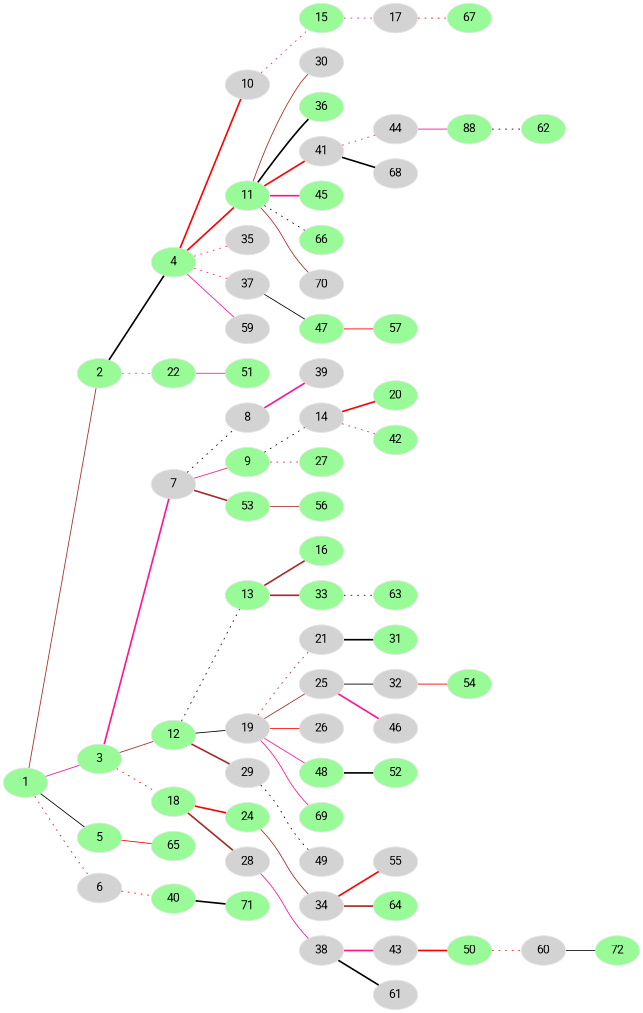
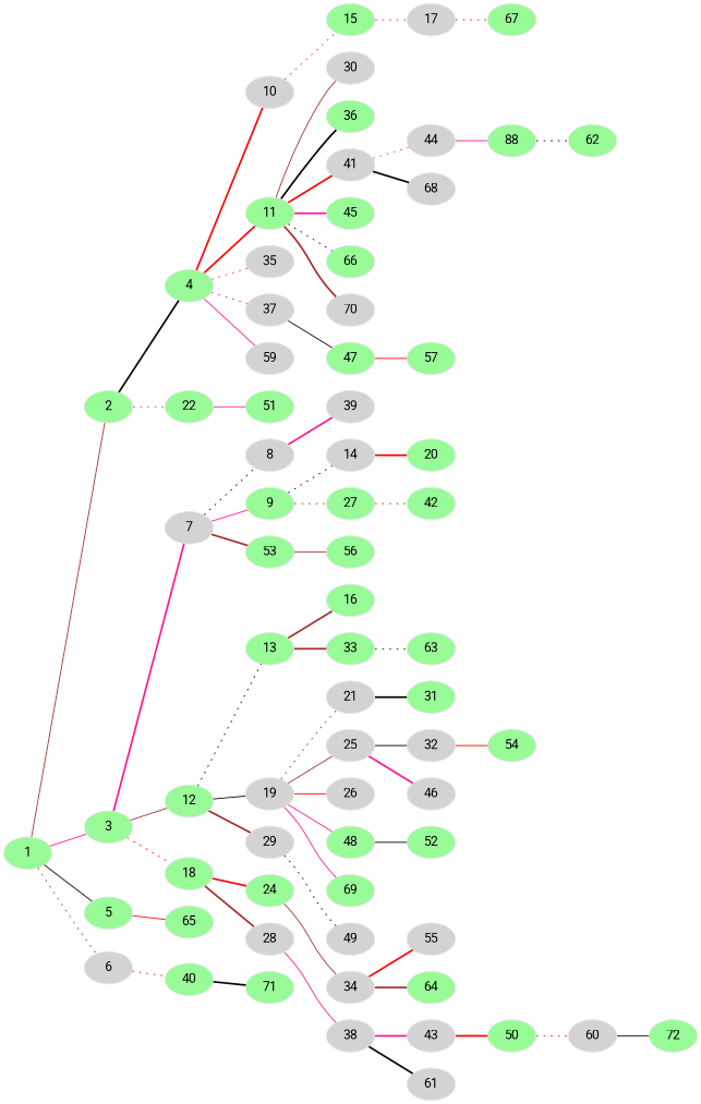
  graph {
    fontname=Roboto
    rankdir=LR
    node [color=gray90 fillcolor=palegreen fontname=Roboto style=filled]
    edge [color=deeppink fontname=Roboto style=bold]
    1
    2
    3
    5
    6 [fillcolor=lightgrey]
    4
    22
    7 [fillcolor=lightgrey]
    12
    18
    65
    40
    10 [fillcolor=lightgrey]
    11
    35 [fillcolor=lightgrey]
    37 [fillcolor=lightgrey]
    59 [fillcolor=lightgrey]
    51
    8 [fillcolor=lightgrey]
    9
    53
    13
    19 [fillcolor=lightgrey]
    29 [fillcolor=lightgrey]
    24
    28 [fillcolor=lightgrey]
    15
    30 [fillcolor=lightgrey]
    36
    41 [fillcolor=lightgrey]
    45
    66
    70 [fillcolor=lightgrey]
    47
    71
    39 [fillcolor=lightgrey]
    14 [fillcolor=lightgrey]
    27
    56
    20
    42
    17 [fillcolor=lightgrey]
    44 [fillcolor=lightgrey]
    68 [fillcolor=lightgrey]
    16
    33
    21 [fillcolor=lightgrey]
    25 [fillcolor=lightgrey]
    26 [fillcolor=lightgrey]
    48
    69
    49 [fillcolor=lightgrey]
    63
    67
    34 [fillcolor=lightgrey]
    38 [fillcolor=lightgrey]
    31
    32 [fillcolor=lightgrey]
    46 [fillcolor=lightgrey]
    52
    55 [fillcolor=lightgrey]
    64
    54
    43 [fillcolor=lightgrey]
    61 [fillcolor=lightgrey]
    57
    50
    n68 [label=88]
    60 [fillcolor=lightgrey]
    62
    72
    1 -- 2 [color=brown style=solid]
    1 -- 3 [style=solid]
    1 -- 5 [color=black style=solid]
    1 -- 6 [color=brown style=dotted]
    2 -- 4 [color=black]
    2 -- 22 [style=dotted]
    3 -- 7
    3 -- 12 [color=brown style=solid]
    3 -- 18 [color=red style=dotted]
    5 -- 65 [color=red style=solid]
    6 -- 40 [color=red style=dotted]
    4 -- 10 [color=red]
    4 -- 11 [color=red]
    4 -- 35 [style=dotted]
    4 -- 37 [style=dotted]
    4 -- 59 [style=solid]
    22 -- 51 [style=solid]
    7 -- 8 [color=black style=dotted]
    7 -- 9 [style=solid]
    7 -- 53 [color=brown]
    12 -- 13 [color=black style=dotted]
    12 -- 19 [color=black style=solid]
    12 -- 29 [color=brown]
    18 -- 24 [color=red]
    18 -- 28 [color=brown]
    40 -- 71 [color=black]
    10 -- 15 [style=dotted]
    11 -- 30 [color=brown style=solid]
    11 -- 36 [color=black]
    11 -- 41 [color=red]
    11 -- 45
    11 -- 66 [color=black style=dotted]
-   11 -- 70 [color=brown style=solid]
+   11 -- 70 [color=brown]
    37 -- 47 [color=black style=solid]
    8 -- 39
    9 -- 14 [color=black style=dotted]
    9 -- 27 [color=brown style=dotted]
    53 -- 56 [color=brown style=solid]
    13 -- 16 [color=brown]
    13 -- 33 [color=brown]
    19 -- 21 [color=brown style=dotted]
    19 -- 25 [color=brown style=solid]
    19 -- 26 [color=red style=solid]
    19 -- 48 [style=solid]
    19 -- 69 [style=solid]
    29 -- 49 [color=black style=dotted]
    24 -- 34 [color=brown style=solid]
    28 -- 38 [style=solid]
    15 -- 17 [style=dotted]
    41 -- 44 [style=dotted]
    41 -- 68 [color=black]
    47 -- 57 [color=red style=solid]
    14 -- 20 [color=red]
-   14 -- 42 [color=brown style=dotted]
+   27 -- 42 [color=brown style=dotted]
    17 -- 67 [color=red style=dotted]
    44 -- n68 [style=solid]
    33 -- 63 [color=black style=dotted]
    21 -- 31 [color=black]
    25 -- 32 [color=black style=solid]
    25 -- 46
-   48 -- 52 [color=black]
+   48 -- 52 [color=black style=solid]
    34 -- 55 [color=red]
    34 -- 64 [color=brown]
    38 -- 43
    38 -- 61 [color=black]
    32 -- 54 [color=red style=solid]
    43 -- 50 [color=red]
    50 -- 60 [color=red style=dotted]
    n68 -- 62 [color=black style=dotted]
    60 -- 72 [color=black style=solid]
  }
